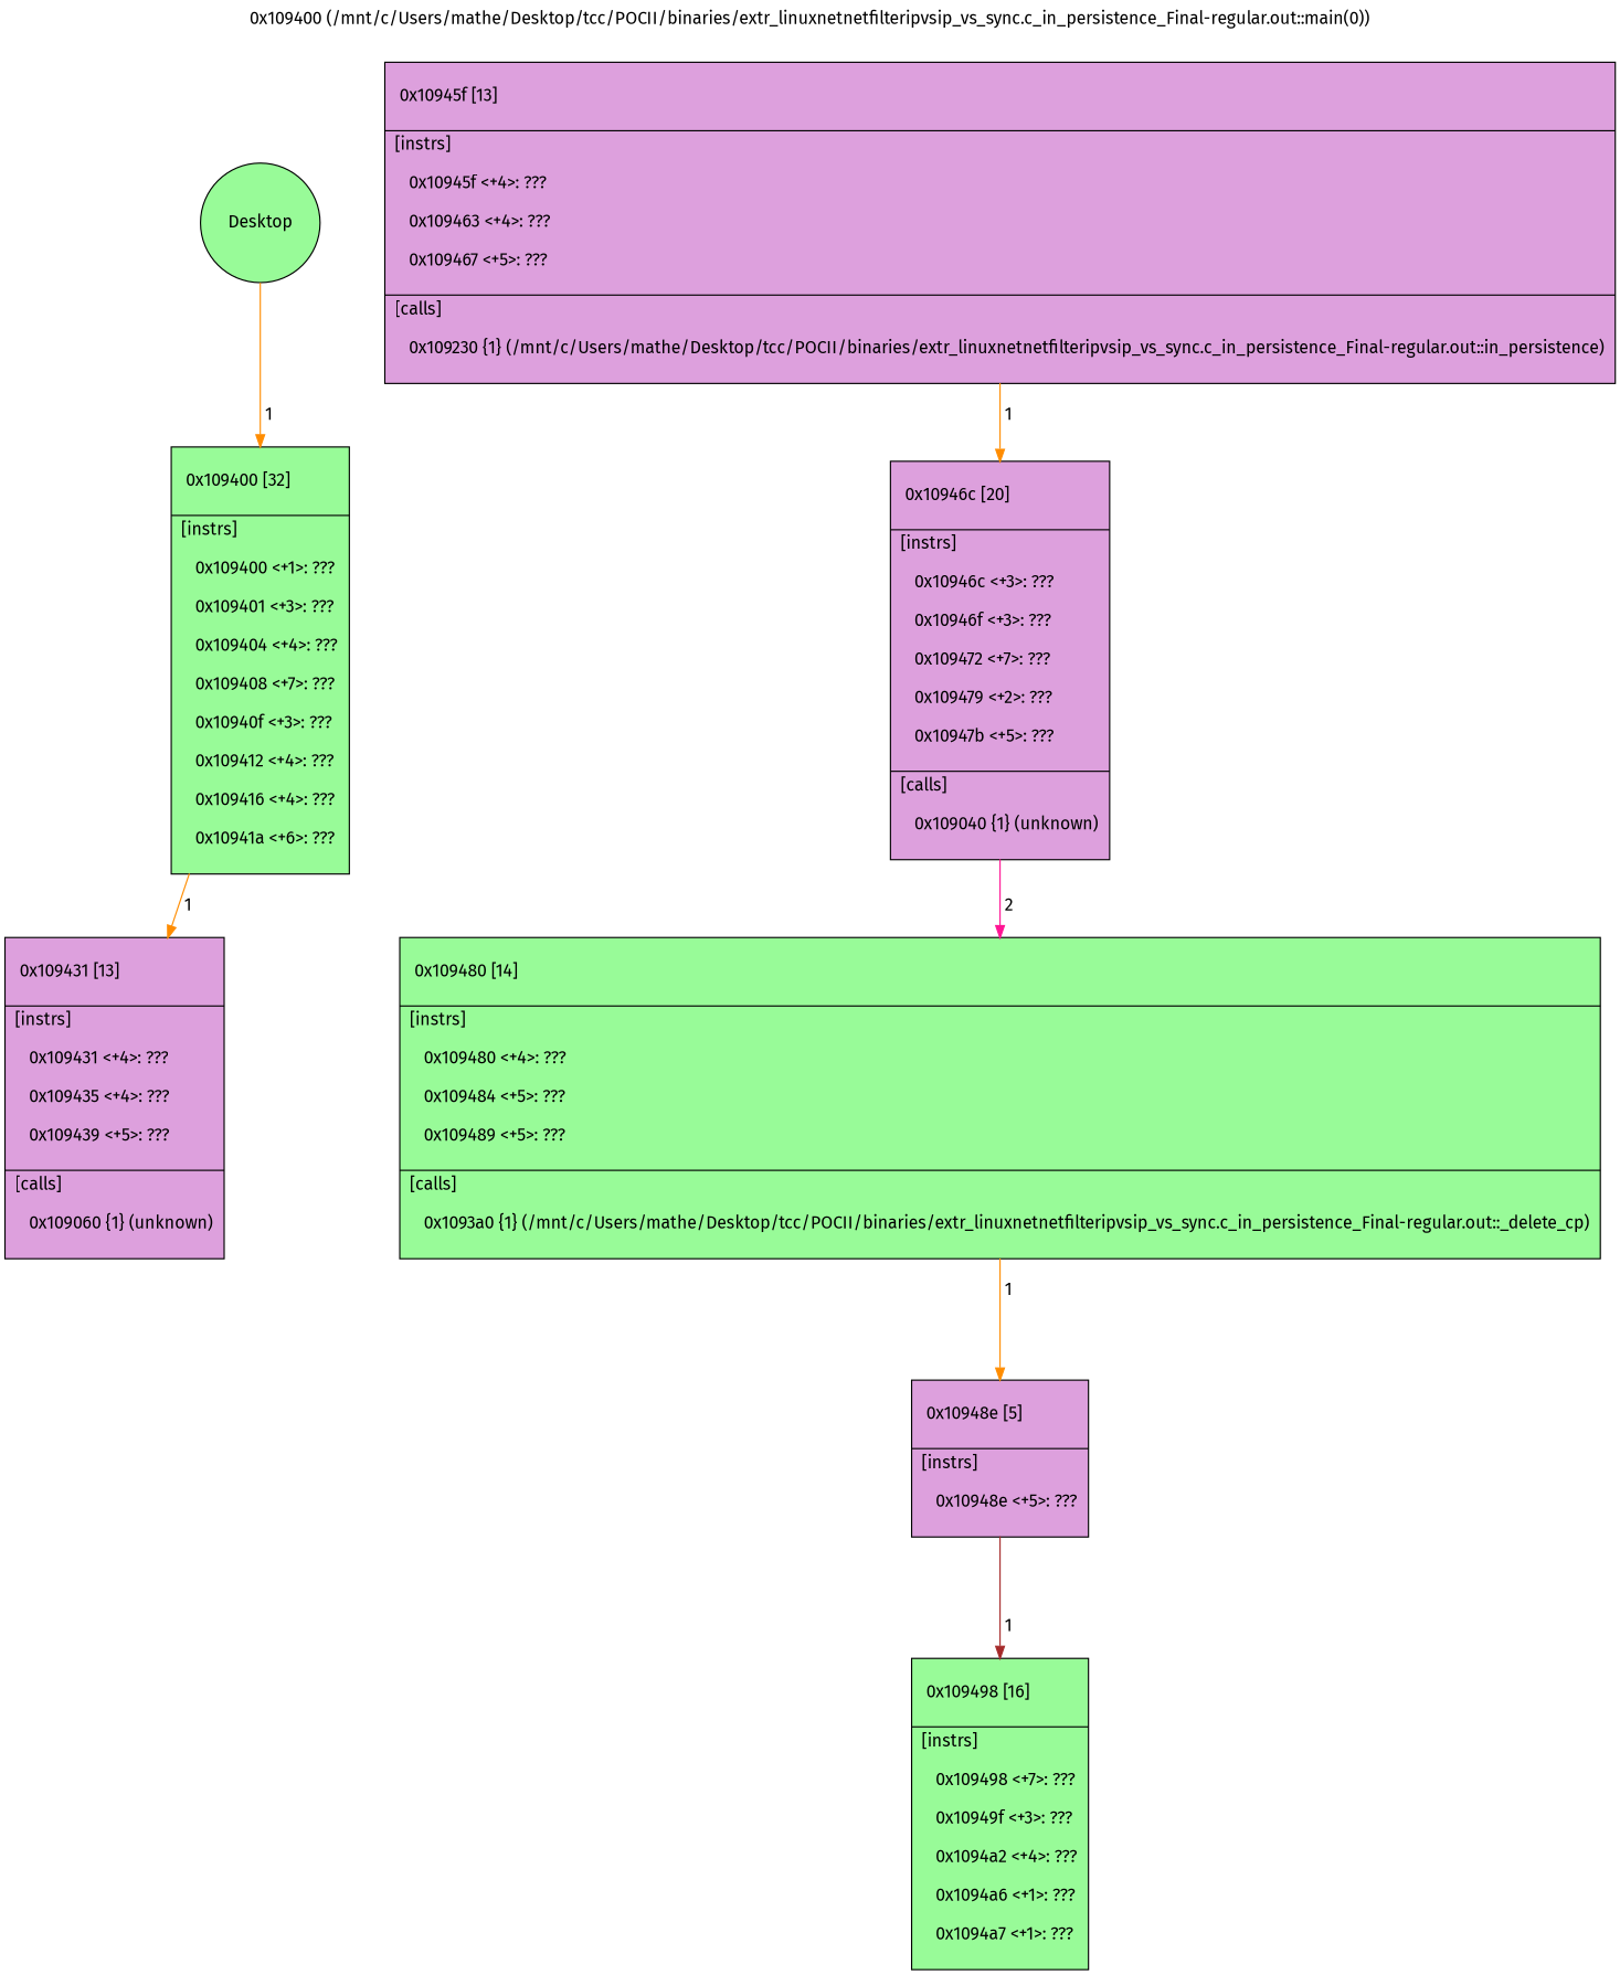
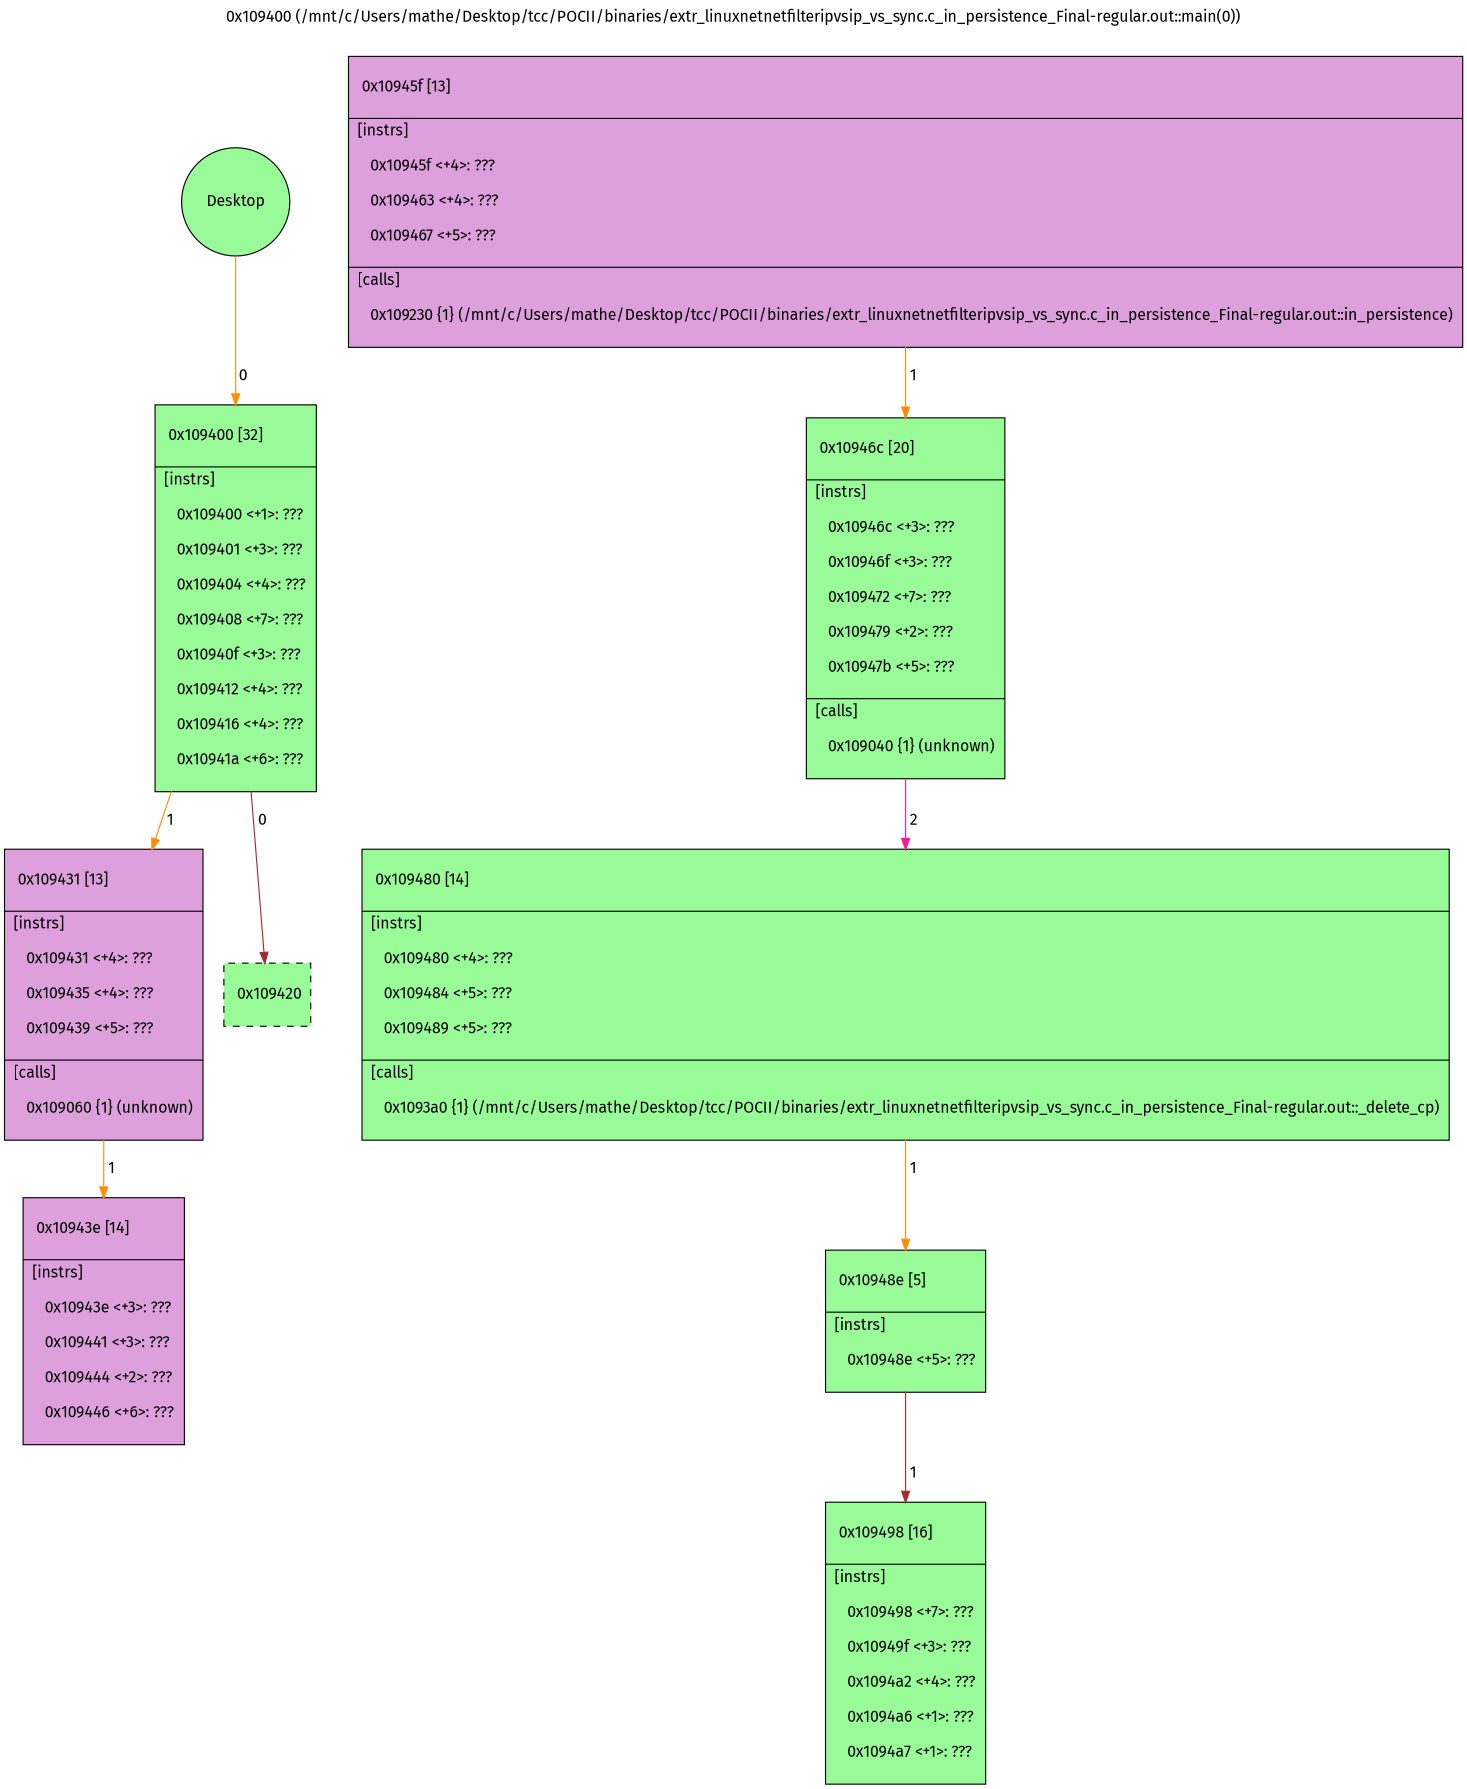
  digraph {
    fontname="Fira Sans"
    label="0x109400 (/mnt/c/Users/mathe/Desktop/tcc/POCII/binaries/extr_linuxnetnetfilteripvsip_vs_sync.c_in_persistence_Final-regular.out::main(0))"
    labelloc=t
    node [fillcolor=palegreen fontname="Fira Sans" shape=record style=filled]
    edge [color=darkorange fontname="Fira Sans"]
    n1 [height=0.3 label=Desktop shape=circle width=0.3]
    n2 [label="{\n     0x109400 [32]\l\n     | [instrs]\l\n     &nbsp;&nbsp;0x109400 \<+1\>: ???\l\n     &nbsp;&nbsp;0x109401 \<+3\>: ???\l\n     &nbsp;&nbsp;0x109404 \<+4\>: ???\l\n     &nbsp;&nbsp;0x109408 \<+7\>: ???\l\n     &nbsp;&nbsp;0x10940f \<+3\>: ???\l\n     &nbsp;&nbsp;0x109412 \<+4\>: ???\l\n     &nbsp;&nbsp;0x109416 \<+4\>: ???\l\n     &nbsp;&nbsp;0x10941a \<+6\>: ???\l\n  }"]
    n3 [fillcolor=plum label="{\n     0x109431 [13]\l\n     | [instrs]\l\n     &nbsp;&nbsp;0x109431 \<+4\>: ???\l\n     &nbsp;&nbsp;0x109435 \<+4\>: ???\l\n     &nbsp;&nbsp;0x109439 \<+5\>: ???\l\n     | [calls]\l\n     &nbsp;&nbsp;0x109060 \{1\} (unknown)\l\n  }"]
+   n4 [label="{\n     0x109420\l\n  }" style="dashed,filled"]
+   n5 [fillcolor=plum label="{\n     0x10943e [14]\l\n     | [instrs]\l\n     &nbsp;&nbsp;0x10943e \<+3\>: ???\l\n     &nbsp;&nbsp;0x109441 \<+3\>: ???\l\n     &nbsp;&nbsp;0x109444 \<+2\>: ???\l\n     &nbsp;&nbsp;0x109446 \<+6\>: ???\l\n  }"]
    n6 [fillcolor=plum label="{\n     0x10945f [13]\l\n     | [instrs]\l\n     &nbsp;&nbsp;0x10945f \<+4\>: ???\l\n     &nbsp;&nbsp;0x109463 \<+4\>: ???\l\n     &nbsp;&nbsp;0x109467 \<+5\>: ???\l\n     | [calls]\l\n     &nbsp;&nbsp;0x109230 \{1\} (/mnt/c/Users/mathe/Desktop/tcc/POCII/binaries/extr_linuxnetnetfilteripvsip_vs_sync.c_in_persistence_Final-regular.out::in_persistence)\l\n  }"]
-   n7 [fillcolor=plum label="{\n     0x10946c [20]\l\n     | [instrs]\l\n     &nbsp;&nbsp;0x10946c \<+3\>: ???\l\n     &nbsp;&nbsp;0x10946f \<+3\>: ???\l\n     &nbsp;&nbsp;0x109472 \<+7\>: ???\l\n     &nbsp;&nbsp;0x109479 \<+2\>: ???\l\n     &nbsp;&nbsp;0x10947b \<+5\>: ???\l\n     | [calls]\l\n     &nbsp;&nbsp;0x109040 \{1\} (unknown)\l\n  }"]
+   n7 [label="{\n     0x10946c [20]\l\n     | [instrs]\l\n     &nbsp;&nbsp;0x10946c \<+3\>: ???\l\n     &nbsp;&nbsp;0x10946f \<+3\>: ???\l\n     &nbsp;&nbsp;0x109472 \<+7\>: ???\l\n     &nbsp;&nbsp;0x109479 \<+2\>: ???\l\n     &nbsp;&nbsp;0x10947b \<+5\>: ???\l\n     | [calls]\l\n     &nbsp;&nbsp;0x109040 \{1\} (unknown)\l\n  }"]
    n8 [label="{\n     0x109480 [14]\l\n     | [instrs]\l\n     &nbsp;&nbsp;0x109480 \<+4\>: ???\l\n     &nbsp;&nbsp;0x109484 \<+5\>: ???\l\n     &nbsp;&nbsp;0x109489 \<+5\>: ???\l\n     | [calls]\l\n     &nbsp;&nbsp;0x1093a0 \{1\} (/mnt/c/Users/mathe/Desktop/tcc/POCII/binaries/extr_linuxnetnetfilteripvsip_vs_sync.c_in_persistence_Final-regular.out::_delete_cp)\l\n  }"]
-   n9 [fillcolor=plum label="{\n     0x10948e [5]\l\n     | [instrs]\l\n     &nbsp;&nbsp;0x10948e \<+5\>: ???\l\n  }"]
+   n9 [label="{\n     0x10948e [5]\l\n     | [instrs]\l\n     &nbsp;&nbsp;0x10948e \<+5\>: ???\l\n  }"]
    n10 [label="{\n     0x109498 [16]\l\n     | [instrs]\l\n     &nbsp;&nbsp;0x109498 \<+7\>: ???\l\n     &nbsp;&nbsp;0x10949f \<+3\>: ???\l\n     &nbsp;&nbsp;0x1094a2 \<+4\>: ???\l\n     &nbsp;&nbsp;0x1094a6 \<+1\>: ???\l\n     &nbsp;&nbsp;0x1094a7 \<+1\>: ???\l\n  }"]
-   n1 -> n2 [label=" 1"]
+   n1 -> n2 [label=" 0"]
    n2 -> n3 [label=" 1"]
+   n2 -> n4 [color=brown label=" 0"]
+   n3 -> n5 [label=" 1"]
    n6 -> n7 [label=" 1"]
    n7 -> n8 [color=deeppink label=" 2"]
    n8 -> n9 [label=" 1"]
    n9 -> n10 [color=brown label=" 1"]
  }
